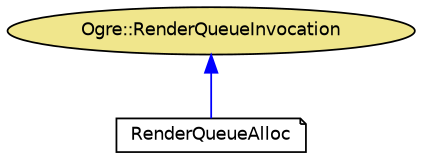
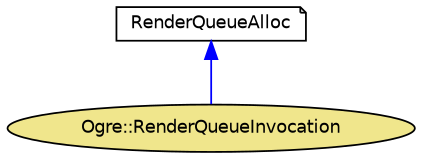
  digraph {
    node [color=black fontname=Helvetica fontsize=10 style=filled]
    n1 [fillcolor=khaki fontcolor=black height=0.2 label="Ogre::RenderQueueInvocation" shape=ellipse width=0.4]
    n2 [height=0.2 label=RenderQueueAlloc shape=note width=0.4 fillcolor=white]
-   n1 -> n2 [color=blue dir=back fontname=Helvetica fontsize=10 labelfontname=Helvetica labelfontsize=10 style=solid]
+   n2 -> n1 [color=blue dir=back fontname=Helvetica fontsize=10 labelfontname=Helvetica labelfontsize=10 style=solid]
  }
